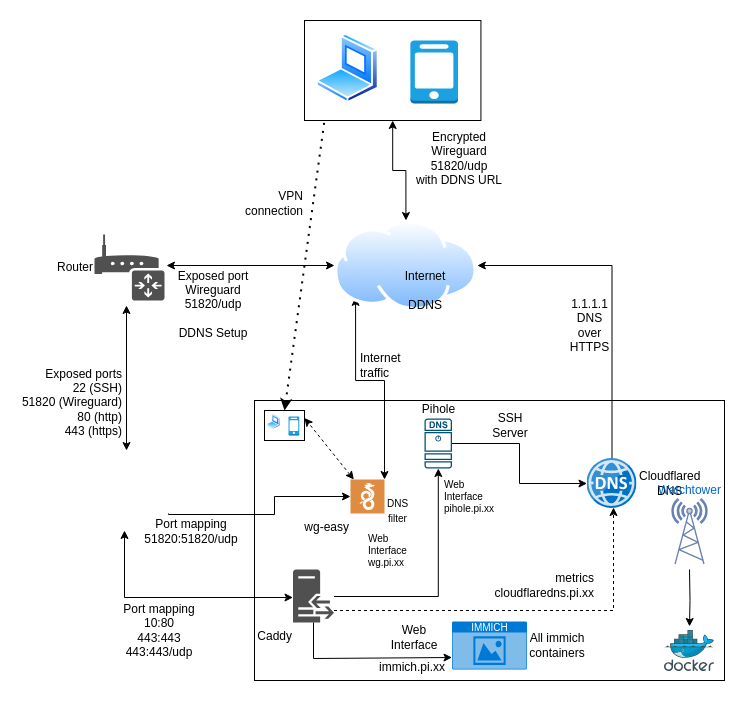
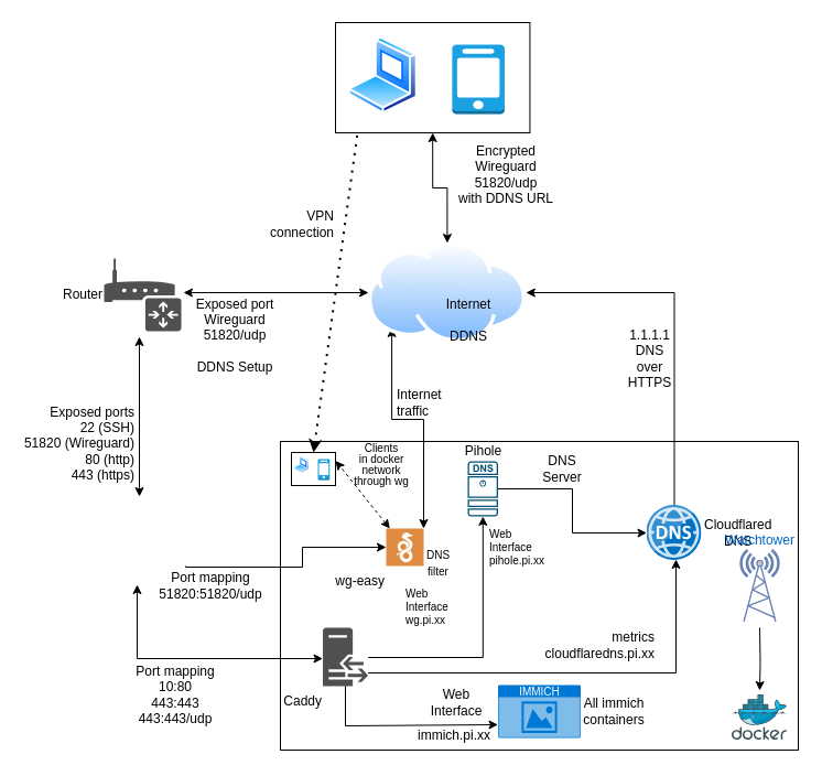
  <mxCell id="0" />
  <mxCell id="1" parent="0" />
  <mxCell id="2" value="" style="rounded=0;whiteSpace=wrap;html=1;" vertex="1" parent="1"><mxGeometry x="254" y="400" width="470" height="280" as="geometry" /></mxCell>
  <mxCell id="3" style="edgeStyle=orthogonalEdgeStyle;rounded=0;orthogonalLoop=1;jettySize=auto;html=1;entryX=0.5;entryY=0;entryDx=0;entryDy=0;startArrow=classic;startFill=1;" edge="1" parent="1" source="10" target="5"><mxGeometry relative="1" as="geometry" /></mxCell>
  <mxCell id="4" style="edgeStyle=orthogonalEdgeStyle;rounded=0;orthogonalLoop=1;jettySize=auto;html=1;exitX=0;exitY=1;exitDx=0;exitDy=0;startArrow=classic;startFill=1;" edge="1" parent="1" source="5" target="19"><mxGeometry relative="1" as="geometry"><Array as="points"><mxPoint x="355" y="380" /><mxPoint x="384" y="380" /></Array></mxGeometry></mxCell>
  <mxCell id="5" value="" style="image;aspect=fixed;perimeter=ellipsePerimeter;html=1;align=center;shadow=0;dashed=0;spacingTop=3;image=img/lib/active_directory/internet_cloud.svg;" vertex="1" parent="1"><mxGeometry x="334" y="220" width="142.86" height="90" as="geometry" /></mxCell>
  <mxCell id="6" value="Internet&lt;br&gt;&lt;br&gt;DDNS" style="text;html=1;align=center;verticalAlign=middle;whiteSpace=wrap;rounded=0;" vertex="1" parent="1"><mxGeometry x="395.43" y="275" width="60" height="30" as="geometry" /></mxCell>
  <mxCell id="7" style="edgeStyle=orthogonalEdgeStyle;rounded=0;orthogonalLoop=1;jettySize=auto;html=1;startArrow=classic;startFill=1;" edge="1" parent="1"><mxGeometry relative="1" as="geometry"><mxPoint x="126" y="305" as="sourcePoint" /><mxPoint x="126" y="450" as="targetPoint" /></mxGeometry></mxCell>
  <mxCell id="8" value="" style="endArrow=classic;startArrow=classic;html=1;rounded=0;exitX=1;exitY=0.5;exitDx=0;exitDy=0;entryX=0;entryY=0.5;entryDx=0;entryDy=0;" edge="1" parent="1" target="5"><mxGeometry width="50" height="50" relative="1" as="geometry"><mxPoint x="166" y="265" as="sourcePoint" /><mxPoint x="214" y="220" as="targetPoint" /></mxGeometry></mxCell>
  <mxCell id="9" value="" style="group" vertex="1" connectable="0" parent="1"><mxGeometry x="304" y="20" width="176.43" height="100" as="geometry" /></mxCell>
  <mxCell id="10" value="" style="rounded=0;whiteSpace=wrap;html=1;" vertex="1" parent="9"><mxGeometry width="176.43" height="100" as="geometry" /></mxCell>
  <mxCell id="11" value="" style="image;aspect=fixed;perimeter=ellipsePerimeter;html=1;align=center;shadow=0;dashed=0;spacingTop=3;image=img/lib/active_directory/laptop_client.svg;" vertex="1" parent="9"><mxGeometry x="11.762" y="13" width="63" height="70" as="geometry" /></mxCell>
  <mxCell id="12" value="" style="outlineConnect=0;dashed=0;verticalLabelPosition=bottom;verticalAlign=top;align=center;html=1;shape=mxgraph.aws3.mobile_client;fillColor=#1ba1e2;strokeColor=#006EAF;fontColor=#ffffff;" vertex="1" parent="9"><mxGeometry x="105.858" y="20" width="47.636" height="63" as="geometry" /></mxCell>
  <mxCell id="13" value="Encrypted&lt;br&gt;&lt;span style=&quot;white-space: pre;&quot;&gt;Wireguard&lt;/span&gt;&lt;div style=&quot;white-space: pre;&quot;&gt;&lt;span style=&quot;&quot;&gt;51820/udp&lt;/span&gt;&lt;/div&gt;with DDNS URL" style="text;html=1;align=center;verticalAlign=middle;whiteSpace=wrap;rounded=0;fontColor=default;labelBackgroundColor=default;labelBorderColor=none;textShadow=0;" vertex="1" parent="1"><mxGeometry x="414" y="128" width="90" height="60" as="geometry" /></mxCell>
  <mxCell id="14" value="Exposed port&lt;br&gt;&lt;span style=&quot;white-space: pre;&quot;&gt;Wireguard&lt;/span&gt;&lt;div style=&quot;white-space: pre;&quot;&gt;&lt;span style=&quot;&quot;&gt;51820/udp&lt;/span&gt;&lt;/div&gt;&lt;br&gt;DDNS Setup" style="text;html=1;align=center;verticalAlign=middle;whiteSpace=wrap;rounded=0;fontColor=default;labelBackgroundColor=default;labelBorderColor=none;textShadow=0;" vertex="1" parent="1"><mxGeometry x="168" y="264" width="90" height="80" as="geometry" /></mxCell>
  <mxCell id="15" style="edgeStyle=orthogonalEdgeStyle;rounded=0;orthogonalLoop=1;jettySize=auto;html=1;startArrow=classic;startFill=1;" edge="1" parent="1" target="20"><mxGeometry relative="1" as="geometry"><mxPoint x="124" y="530" as="sourcePoint" /><Array as="points"><mxPoint x="124" y="597" /></Array></mxGeometry></mxCell>
  <mxCell id="16" style="edgeStyle=orthogonalEdgeStyle;rounded=0;orthogonalLoop=1;jettySize=auto;html=1;exitX=1;exitY=0.75;exitDx=0;exitDy=0;" edge="1" parent="1" target="19"><mxGeometry relative="1" as="geometry"><mxPoint x="168" y="513" as="sourcePoint" /><Array as="points"><mxPoint x="168" y="514" /><mxPoint x="274" y="514" /><mxPoint x="274" y="496" /></Array></mxGeometry></mxCell>
  <mxCell id="17" value="Exposed ports&lt;br&gt;&lt;span style=&quot;white-space: pre;&quot;&gt;&lt;/span&gt;&lt;div style=&quot;white-space: pre;&quot;&gt;&lt;span style=&quot;&quot;&gt;22 (SSH)&lt;br&gt;51820 (Wireguard)&lt;br&gt;&lt;/span&gt;&lt;/div&gt;80 (http)&lt;br&gt;443 (https)" style="text;html=1;align=right;verticalAlign=middle;whiteSpace=wrap;rounded=0;fontColor=default;labelBackgroundColor=default;labelBorderColor=none;textShadow=0;" vertex="1" parent="1"><mxGeometry x="20" y="364" width="104" height="76" as="geometry" /></mxCell>
  <mxCell id="18" value="" style="image;sketch=0;aspect=fixed;html=1;points=[];align=center;fontSize=12;image=img/lib/mscae/Docker.svg;" vertex="1" parent="1"><mxGeometry x="664" y="630" width="50" height="41" as="geometry" /></mxCell>
  <mxCell id="19" value="wg-easy" style="sketch=0;pointerEvents=1;shadow=0;dashed=0;html=1;strokeColor=none;fillColor=#DF8C42;labelPosition=left;verticalLabelPosition=bottom;verticalAlign=top;align=right;outlineConnect=0;shape=mxgraph.veeam2.wireguard;" vertex="1" parent="1"><mxGeometry x="350" y="479" width="34" height="34" as="geometry" /></mxCell>
  <mxCell id="20" value="Caddy" style="sketch=0;pointerEvents=1;shadow=0;dashed=0;html=1;strokeColor=none;fillColor=#505050;labelPosition=left;verticalLabelPosition=bottom;verticalAlign=top;outlineConnect=0;align=right;shape=mxgraph.office.servers.reverse_proxy;perimeterSpacing=0;strokeWidth=1;gradientColor=none;labelBorderColor=none;" vertex="1" parent="1"><mxGeometry x="292.5" y="569" width="41" height="53" as="geometry" /></mxCell>
  <mxCell id="21" value="Port mapping&lt;br&gt;10:80&lt;br&gt;443:443&lt;br&gt;443:443/udp" style="text;html=1;align=center;verticalAlign=middle;whiteSpace=wrap;rounded=0;" vertex="1" parent="1"><mxGeometry x="114" y="600" width="90" height="60" as="geometry" /></mxCell>
  <mxCell id="22" value="Port mapping&lt;br&gt;51820:51820/udp" style="text;html=1;align=center;verticalAlign=middle;whiteSpace=wrap;rounded=0;" vertex="1" parent="1"><mxGeometry x="136" y="501" width="110" height="60" as="geometry" /></mxCell>
  <mxCell id="23" style="edgeStyle=orthogonalEdgeStyle;rounded=0;orthogonalLoop=1;jettySize=auto;html=1;entryX=0.5;entryY=-0.098;entryDx=0;entryDy=0;entryPerimeter=0;" edge="1" parent="1" target="18"><mxGeometry relative="1" as="geometry"><mxPoint x="689" y="569" as="sourcePoint" /></mxGeometry></mxCell>
  <mxCell id="24" style="edgeStyle=orthogonalEdgeStyle;rounded=0;orthogonalLoop=1;jettySize=auto;html=1;" edge="1" parent="1" source="26" target="28"><mxGeometry relative="1" as="geometry" /></mxCell>
  <mxCell id="25" style="edgeStyle=orthogonalEdgeStyle;rounded=0;orthogonalLoop=1;jettySize=auto;html=1;endArrow=none;endFill=0;startArrow=classic;startFill=1;" edge="1" parent="1" source="26" target="20"><mxGeometry relative="1" as="geometry"><Array as="points"><mxPoint x="438" y="596" /></Array></mxGeometry></mxCell>
  <mxCell id="26" value="Pihole" style="sketch=0;points=[[0.015,0.015,0],[0.985,0.015,0],[0.985,0.985,0],[0.015,0.985,0],[0.25,0,0],[0.5,0,0],[0.75,0,0],[1,0.25,0],[1,0.5,0],[1,0.75,0],[0.75,1,0],[0.5,1,0],[0.25,1,0],[0,0.75,0],[0,0.5,0],[0,0.25,0]];verticalLabelPosition=top;html=1;verticalAlign=bottom;aspect=fixed;align=center;pointerEvents=1;shape=mxgraph.cisco19.dns_server;fillColor=#005073;strokeColor=none;labelPosition=center;" vertex="1" parent="1"><mxGeometry x="424" y="418" width="27.5" height="50" as="geometry" /></mxCell>
  <mxCell id="27" style="edgeStyle=orthogonalEdgeStyle;rounded=0;orthogonalLoop=1;jettySize=auto;html=1;entryX=1;entryY=0.5;entryDx=0;entryDy=0;" edge="1" parent="1" source="28" target="5"><mxGeometry relative="1" as="geometry"><Array as="points"><mxPoint x="612" y="265" /></Array></mxGeometry></mxCell>
  <mxCell id="28" value="Cloudflared&lt;br&gt;&lt;div align=&quot;center&quot;&gt;DNS&lt;/div&gt;" style="image;sketch=0;aspect=fixed;html=1;points=[];align=left;fontSize=12;image=img/lib/mscae/DNS.svg;labelPosition=right;verticalLabelPosition=middle;verticalAlign=middle;" vertex="1" parent="1"><mxGeometry x="586.5" y="458" width="50" height="50" as="geometry" /></mxCell>
  <mxCell id="29" value="&lt;font style=&quot;font-size: 10px;&quot;&gt;IMMICH&lt;/font&gt;" style="html=1;whiteSpace=wrap;strokeColor=none;fillColor=#0079D6;labelPosition=center;verticalLabelPosition=middle;verticalAlign=top;align=center;fontSize=12;outlineConnect=0;spacingTop=-6;fontColor=#FFFFFF;sketch=0;shape=mxgraph.sitemap.photo;spacing=0;" vertex="1" parent="1"><mxGeometry x="451.5" y="621" width="75" height="48" as="geometry" /></mxCell>
  <mxCell id="30" value="All immich&lt;br&gt;containers" style="text;html=1;align=center;verticalAlign=middle;whiteSpace=wrap;rounded=0;" vertex="1" parent="1"><mxGeometry x="526.5" y="630" width="60" height="30" as="geometry" /></mxCell>
  <mxCell id="31" value="&lt;font style=&quot;font-size: 10px;&quot;&gt;DNS&lt;br&gt;filter&lt;/font&gt;" style="text;html=1;align=center;verticalAlign=middle;whiteSpace=wrap;rounded=0;" vertex="1" parent="1"><mxGeometry x="383.15" y="495" width="28.57" height="30" as="geometry" /></mxCell>
  <mxCell id="32" style="edgeStyle=orthogonalEdgeStyle;rounded=0;orthogonalLoop=1;jettySize=auto;html=1;entryX=0;entryY=0.75;entryDx=0;entryDy=0;entryPerimeter=0;" edge="1" parent="1" source="20" target="29"><mxGeometry relative="1" as="geometry"><Array as="points"><mxPoint x="313" y="658" /></Array></mxGeometry></mxCell>
  <mxCell id="33" value="Web&lt;br style=&quot;font-size: 10px;&quot;&gt;Interface&lt;br style=&quot;font-size: 10px;&quot;&gt;pihole.pi.xx" style="text;html=1;align=left;verticalAlign=middle;whiteSpace=wrap;rounded=0;fontSize=10;" vertex="1" parent="1"><mxGeometry x="442" y="481" width="60" height="30" as="geometry" /></mxCell>
- <mxCell id="34" value="SSH&lt;br&gt;Server" style="text;html=1;align=center;verticalAlign=middle;whiteSpace=wrap;rounded=0;" vertex="1" parent="1"><mxGeometry x="480.43" y="410" width="60" height="30" as="geometry" /></mxCell>
+ <mxCell id="34" value="DNS&lt;br&gt;Server" style="text;html=1;align=center;verticalAlign=middle;whiteSpace=wrap;rounded=0;" vertex="1" parent="1"><mxGeometry x="480.43" y="410" width="60" height="30" as="geometry" /></mxCell>
  <mxCell id="35" value="1.1.1.1&lt;br&gt;DNS&lt;br&gt;over&lt;br&gt;HTTPS" style="text;html=1;align=center;verticalAlign=middle;resizable=0;points=[];autosize=1;strokeColor=none;fillColor=none;" vertex="1" parent="1"><mxGeometry x="559" y="290" width="60" height="70" as="geometry" /></mxCell>
  <mxCell id="36" value="Web&lt;br style=&quot;font-size: 10px;&quot;&gt;Interface&lt;br style=&quot;font-size: 10px;&quot;&gt;wg.pi.xx" style="text;html=1;align=left;verticalAlign=middle;whiteSpace=wrap;rounded=0;fontSize=10;" vertex="1" parent="1"><mxGeometry x="366" y="535" width="60" height="30" as="geometry" /></mxCell>
  <mxCell id="37" value="Web&lt;br&gt;Interface" style="text;html=1;align=center;verticalAlign=middle;whiteSpace=wrap;rounded=0;" vertex="1" parent="1"><mxGeometry x="384" y="622" width="60" height="30" as="geometry" /></mxCell>
- <mxCell id="38" style="edgeStyle=orthogonalEdgeStyle;rounded=0;orthogonalLoop=1;jettySize=auto;html=1;entryX=0.53;entryY=0.98;entryDx=0;entryDy=0;entryPerimeter=0;dashed=1;" edge="1" parent="1" source="20" target="28"><mxGeometry relative="1" as="geometry"><Array as="points"><mxPoint x="613" y="610" /></Array></mxGeometry></mxCell>
+ <mxCell id="38" style="edgeStyle=orthogonalEdgeStyle;rounded=0;orthogonalLoop=1;jettySize=auto;html=1;entryX=0.53;entryY=0.98;entryDx=0;entryDy=0;entryPerimeter=0;" edge="1" parent="1" source="20" target="28"><mxGeometry relative="1" as="geometry"><Array as="points"><mxPoint x="613" y="610" /></Array></mxGeometry></mxCell>
  <mxCell id="39" value="metrics&lt;br&gt;cloudflaredns.pi.xx" style="text;html=1;align=right;verticalAlign=middle;whiteSpace=wrap;rounded=0;" vertex="1" parent="1"><mxGeometry x="442" y="570" width="153.57" height="30" as="geometry" /></mxCell>
  <mxCell id="40" value="immich.pi.xx" style="text;html=1;align=center;verticalAlign=middle;whiteSpace=wrap;rounded=0;" vertex="1" parent="1"><mxGeometry x="382" y="652" width="60" height="30" as="geometry" /></mxCell>
  <mxCell id="41" value="" style="endArrow=classic;dashed=1;html=1;rounded=0;entryX=1;entryY=0.25;entryDx=0;entryDy=0;startArrow=classic;startFill=1;endFill=1;" edge="1" parent="1" source="19" target="44"><mxGeometry width="50" height="50" relative="1" as="geometry"><mxPoint x="364.152" y="504.5" as="sourcePoint" /><mxPoint x="304" y="145.5" as="targetPoint" /></mxGeometry></mxCell>
  <mxCell id="42" value="&lt;div align=&quot;right&quot;&gt;VPN connection&lt;br&gt;&lt;/div&gt;" style="text;html=1;align=center;verticalAlign=middle;whiteSpace=wrap;rounded=0;" vertex="1" parent="1"><mxGeometry x="244" y="188" width="60" height="30" as="geometry" /></mxCell>
  <mxCell id="43" value="" style="group" vertex="1" connectable="0" parent="1"><mxGeometry x="264" y="410" width="40" height="30" as="geometry" /></mxCell>
  <mxCell id="44" value="" style="rounded=0;whiteSpace=wrap;html=1;" vertex="1" parent="43"><mxGeometry width="40" height="30" as="geometry" /></mxCell>
  <mxCell id="45" value="" style="image;aspect=fixed;perimeter=ellipsePerimeter;html=1;align=center;shadow=0;dashed=0;spacingTop=3;image=img/lib/active_directory/laptop_client.svg;" vertex="1" parent="43"><mxGeometry x="2.667" y="3.9" width="13.391" height="14.878" as="geometry" /></mxCell>
  <mxCell id="46" value="" style="outlineConnect=0;dashed=0;verticalLabelPosition=bottom;verticalAlign=top;align=center;html=1;shape=mxgraph.aws3.mobile_client;fillColor=#1ba1e2;strokeColor=#006EAF;fontColor=#ffffff;" vertex="1" parent="43"><mxGeometry x="24.0" y="6" width="10.8" height="18.9" as="geometry" /></mxCell>
+ <mxCell id="47" value="&lt;p style=&quot;line-height: 100%; font-size: 10px;&quot;&gt;&lt;font style=&quot;font-size: 10px;&quot;&gt;Clients&lt;br&gt;in docker&lt;br&gt;network through wg&lt;br&gt;&lt;/font&gt;&lt;/p&gt;" style="text;html=1;align=center;verticalAlign=middle;whiteSpace=wrap;rounded=0;spacing=0;" vertex="1" parent="1"><mxGeometry x="316.43" y="406" width="60" height="30" as="geometry" /></mxCell>
  <mxCell id="48" value="" style="endArrow=none;dashed=1;html=1;dashPattern=1 3;strokeWidth=2;rounded=0;startArrow=classic;startFill=1;" edge="1" parent="1"><mxGeometry width="50" height="50" relative="1" as="geometry"><mxPoint x="284" y="410" as="sourcePoint" /><mxPoint x="324" y="120" as="targetPoint" /></mxGeometry></mxCell>
  <mxCell id="49" value="Internet traffic" style="text;html=1;align=left;verticalAlign=middle;whiteSpace=wrap;rounded=0;" vertex="1" parent="1"><mxGeometry x="357.72" y="350" width="54" height="30" as="geometry" /></mxCell>
  <mxCell id="50" value="Router" style="sketch=0;pointerEvents=1;shadow=0;dashed=0;html=1;strokeColor=none;fillColor=#505050;labelPosition=left;verticalLabelPosition=middle;verticalAlign=middle;outlineConnect=0;align=right;shape=mxgraph.office.devices.router;" vertex="1" parent="1"><mxGeometry x="94" y="234" width="70" height="66" as="geometry" /></mxCell>
  <mxCell id="51" value="Watchtower" style="fontColor=#0066CC;verticalAlign=bottom;verticalLabelPosition=top;labelPosition=center;align=center;html=1;outlineConnect=0;fillColor=#CCCCCC;strokeColor=#6881B3;gradientColor=none;gradientDirection=north;strokeWidth=2;shape=mxgraph.networks.radio_tower;" vertex="1" parent="1"><mxGeometry x="671.5" y="498.5" width="35" height="65" as="geometry" /></mxCell>
  <mxCell id="52" value="" style="shape=image;verticalLabelPosition=bottom;verticalAlign=top;imageAspect=0;image=https://elinux.org/images/c/cb/Raspberry_Pi_Logo.svg;" vertex="1" parent="1"><mxGeometry x="99" y="451" width="60" height="74" as="geometry" /></mxCell>
